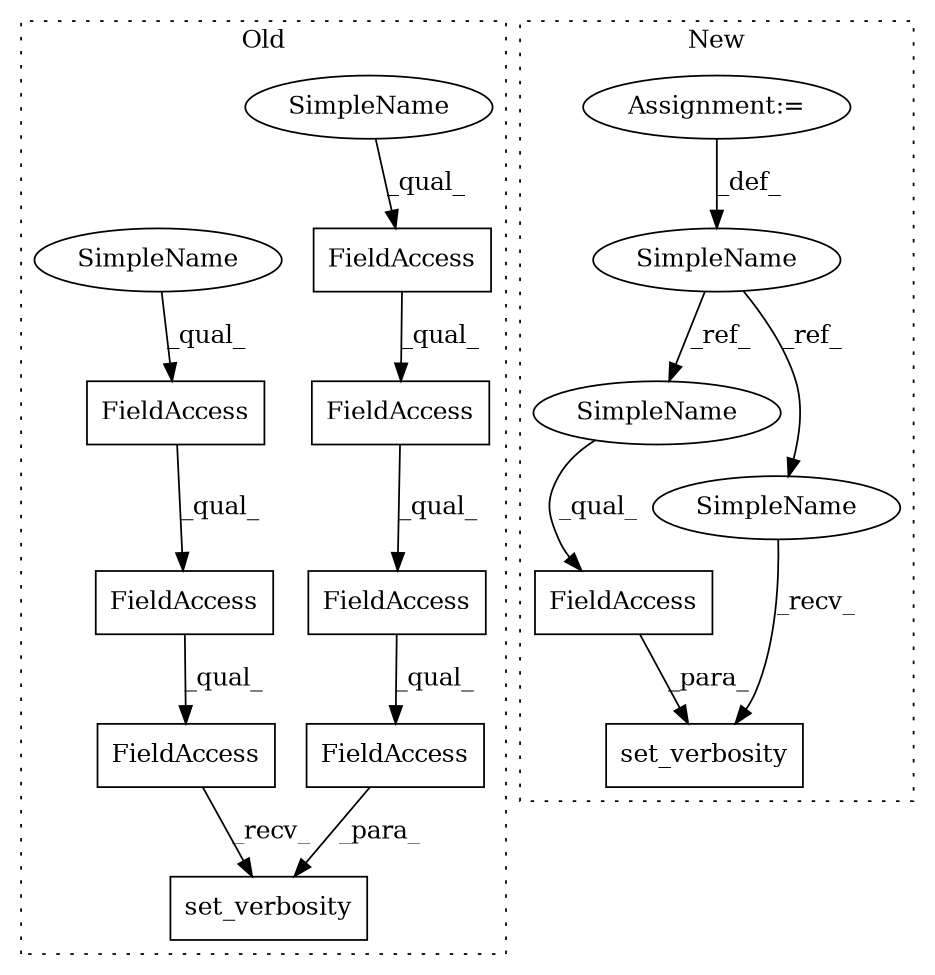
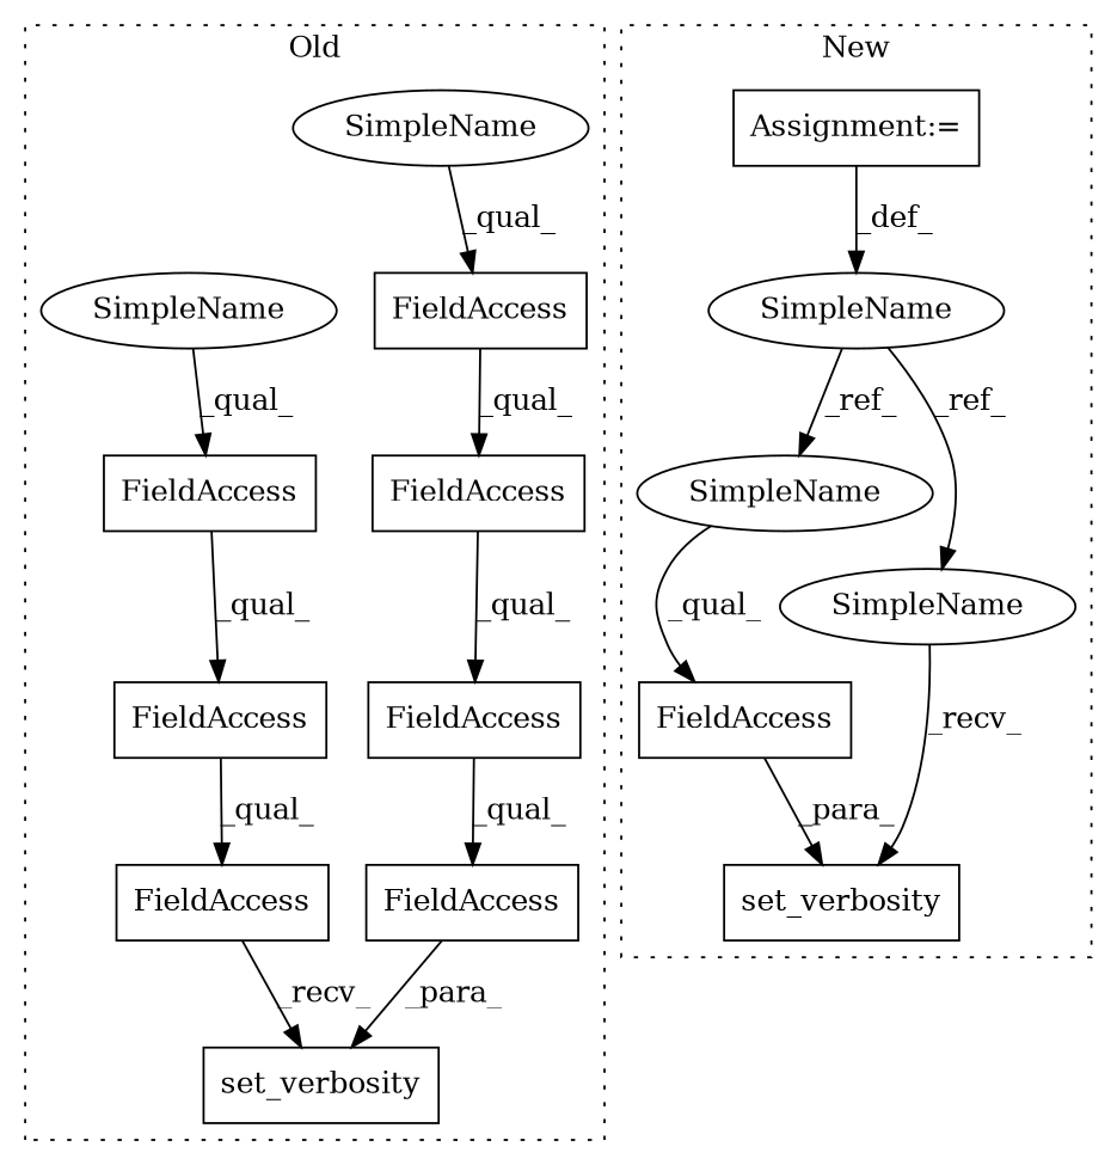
  digraph {
    node [a=22 l=7 s=10502 shape=box]
    n1 [a=32 l="14,1" label=set_verbosity s="10488,10535"]
    n2 [l=28 label=FieldAccess s=10459]
    n3 [l=33 label=FieldAccess]
    n4 [l=28 label=FieldAccess]
    n5 [l=20 label=FieldAccess s=10459]
    n6 [l=20 label=FieldAccess]
    n7 [l=17 label=FieldAccess s=10459]
    n8 [l=17 label=FieldAccess]
    n9 [a=42 l=10 label=SimpleName shape=ellipse]
    n10 [a=42 l=10 label=SimpleName s=10459 shape=ellipse]
    n11 [a=32 l="14,1" label=set_verbosity s="10495,10521"]
    n12 [l=12 label=FieldAccess s=10509]
    n13 [a=42 label=SimpleName s=10397 shape=ellipse]
-   n14 [a=7 label="Assignment:=" s=10397 shape=ellipse]
+   n14 [a=7 label="Assignment:=" s=10397]
    n15 [a=42 label=SimpleName s=10509 shape=ellipse]
    n16 [a=42 label=SimpleName s=10487 shape=ellipse]
    subgraph cluster_1 {
      label=Old
      style=dotted
      n1
      n2
      n3
      n4
      n5
      n6
      n7
      n8
      n9
      n10
    }
    subgraph cluster_2 {
      label=New
      style=dotted
      n11
      n12
      n13
      n14
      n15
      n16
    }
    n2 -> n1 [label=_recv_]
    n3 -> n1 [label=_para_]
    n4 -> n3 [label=_qual_]
    n5 -> n2 [label=_qual_]
    n6 -> n4 [label=_qual_]
    n7 -> n5 [label=_qual_]
    n8 -> n6 [label=_qual_]
    n9 -> n8 [label=_qual_]
    n10 -> n7 [label=_qual_]
    n12 -> n11 [label=_para_]
    n13 -> n15 [label=_ref_]
    n13 -> n16 [label=_ref_]
    n14 -> n13 [label=_def_]
    n15 -> n12 [label=_qual_]
    n16 -> n11 [label=_recv_]
  }
